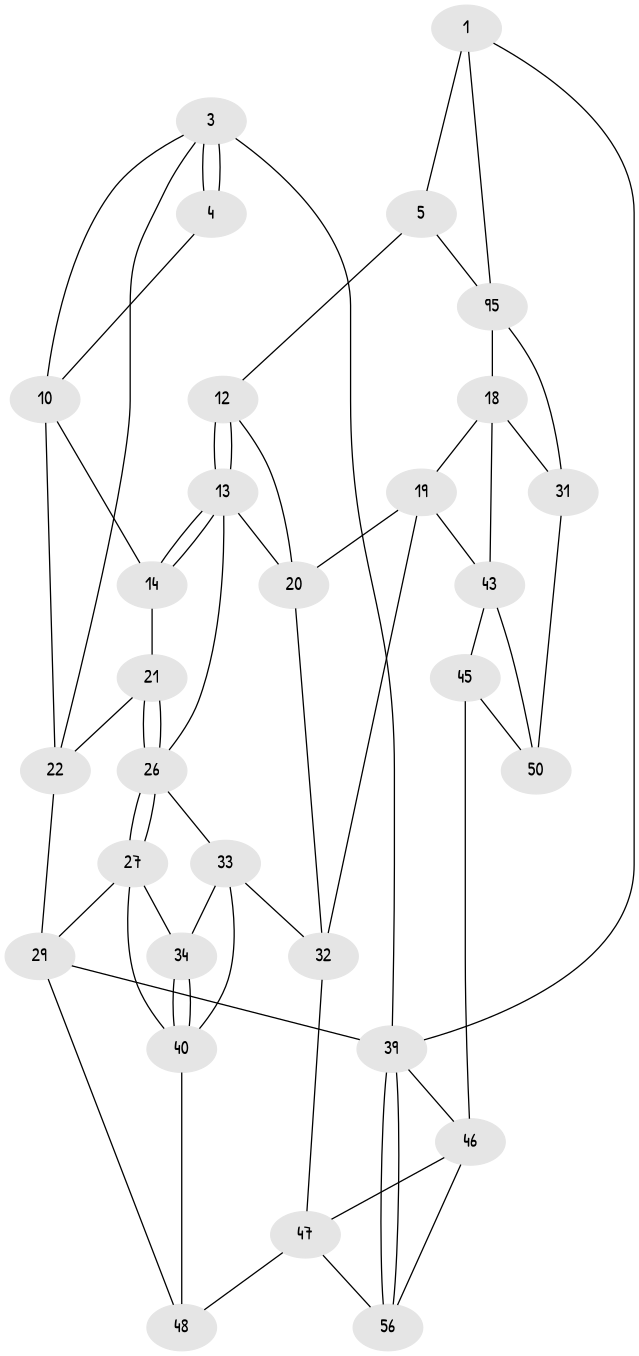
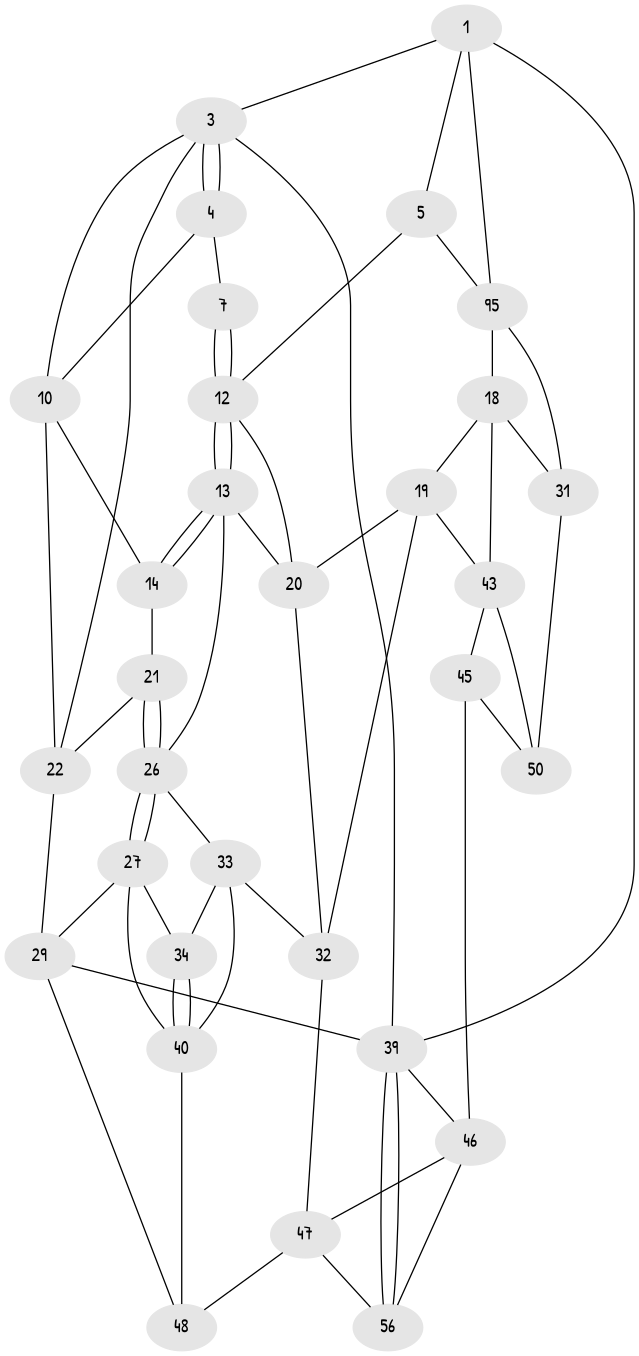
  graph {
    fontname="Patrick Hand"
    node [color=gray90 fontname="Patrick Hand" style=filled]
    edge [fontname="Patrick Hand"]
    1 [super="+2"]
    3 [super="+9"]
    5 [super="+6"]
    n4 [label=95 super="+16"]
    39 [super="+52"]
    4 [super="+8"]
    10 [super="+11"]
    22 [super="+25"]
    12 [super="+17"]
    18 [super="+32"]
    31 [super="+49"]
    46 [super="+55"]
    56
+   7
    14
    29 [super="+38"]
    13 [super="+24"]
    20 [super="+23"]
    21
    26 [super="+30"]
    n21 [label=32 super="+36"]
    27 [super="+28"]
    33 [super="+37"]
    19 [super="+42"]
    43 [super="+44"]
    50
    45 [super="+51"]
    47 [super="+54"]
    48
    34
    40 [super="+41"]
+   1 -- 3
    1 -- 5
    1 -- n4
    1 -- 39
    3 -- 39
    3 -- 4
    3 -- 4
    3 -- 10
    3 -- 22
    5 -- n4
    5 -- 12
    n4 -- 18
    n4 -- 31
    39 -- 46
    39 -- 56
    39 -- 56
    4 -- 10
+   4 -- 7
    10 -- 22
    10 -- 14
    22 -- 29
    12 -- 13
    12 -- 13
    12 -- 20
    18 -- 31
    18 -- 19
    18 -- 43
    31 -- 50
    46 -- 56
    46 -- 47
+   7 -- 12
+   7 -- 12
    14 -- 21
    29 -- 39
    29 -- 48
    13 -- 14
    13 -- 14
    13 -- 20
    13 -- 26
    20 -- n21
    21 -- 22
    21 -- 26
    21 -- 26
    26 -- 27
    26 -- 27
    26 -- 33
    n21 -- 47
    27 -- 29
    27 -- 34
    27 -- 40
    33 -- n21
    33 -- 34
    33 -- 40
    19 -- 20
    19 -- n21
    19 -- 43
    43 -- 50
    43 -- 45
    45 -- 46
    45 -- 50
    47 -- 56
    47 -- 48
    34 -- 40
    34 -- 40
    40 -- 48
  }
